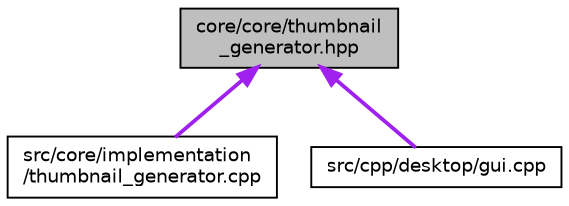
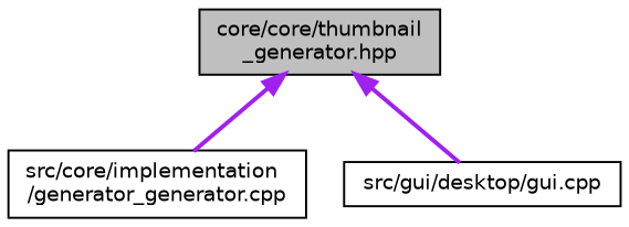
  digraph {
    node [color=black fillcolor=white fontname=Helvetica fontsize=10 shape=record style=filled]
    edge [color=purple dir=back fontname=Helvetica fontsize=10 labelfontname=Helvetica labelfontsize=10 style=bold]
    n1 [fillcolor=grey75 fontcolor=black height=0.2 label="core/core/thumbnail\l_generator.hpp" width=0.4]
-   n2 [height=0.2 label="src/core/implementation\l/thumbnail_generator.cpp" width=0.4]
-   n3 [height=0.2 label="src/cpp/desktop/gui.cpp" width=0.4]
+   n2 [height=0.2 label="src/core/implementation\l/generator_generator.cpp" width=0.4]
+   n3 [height=0.2 label="src/gui/desktop/gui.cpp" width=0.4]
    n1 -> n2
    n1 -> n3
  }
